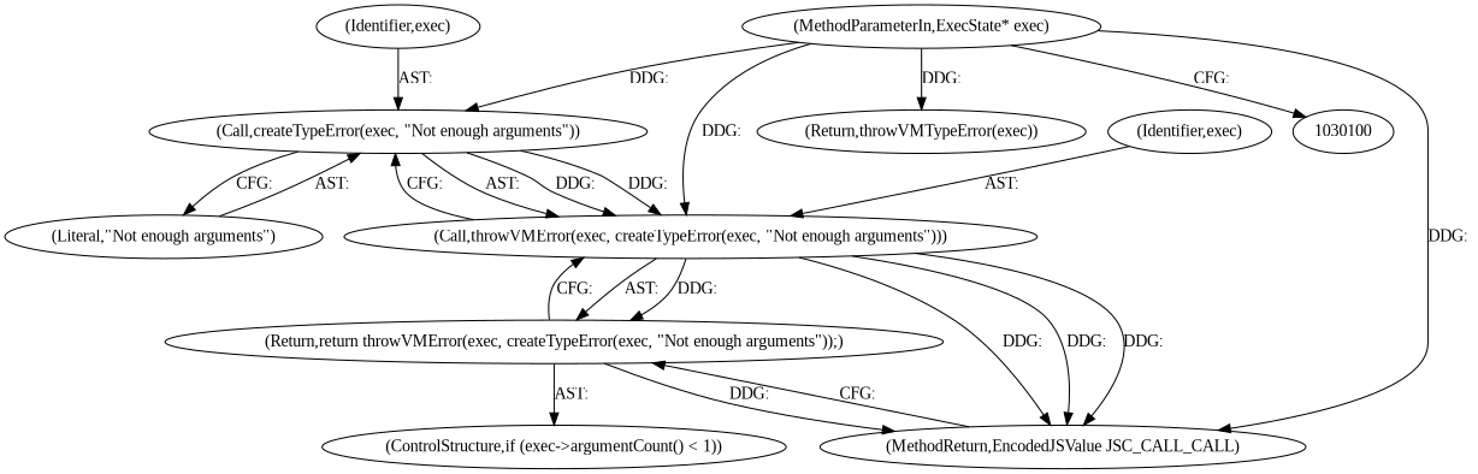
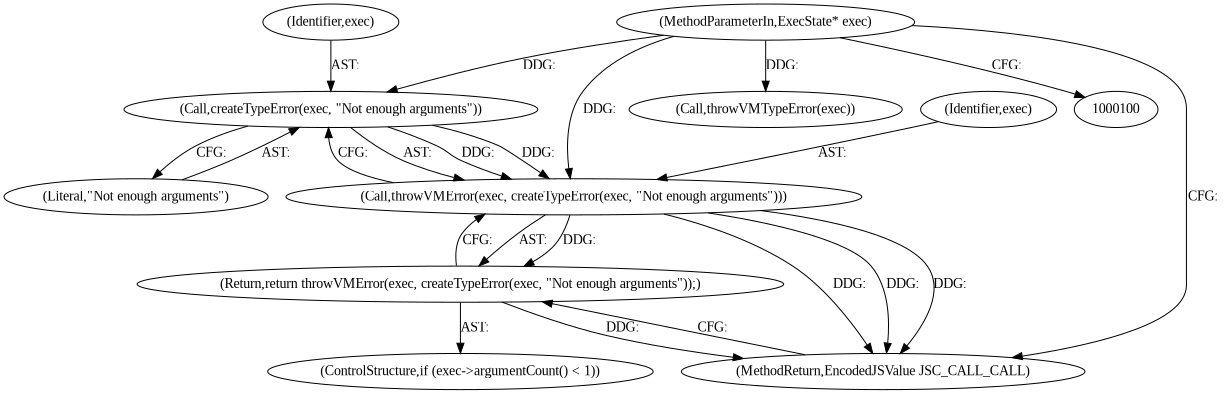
  digraph {
    fontname="Liberation Serif"
    node [fontname="Liberation Serif"]
    edge [fontname="Liberation Serif"]
    n1 [label="(Call,createTypeError(exec, \"Not enough arguments\"))"]
    n2 [label="(Call,throwVMError(exec, createTypeError(exec, \"Not enough arguments\")))"]
    n3 [label="(Literal,\"Not enough arguments\")"]
    n4 [label="(MethodReturn,EncodedJSValue JSC_CALL_CALL)"]
    n5 [label="(Return,return throwVMError(exec, createTypeError(exec, \"Not enough arguments\"));)"]
    n6 [label="(MethodParameterIn,ExecState* exec)"]
-   n7 [label="(Return,throwVMTypeError(exec))"]
-   1000100 [label=1030100]
+   n7 [label="(Call,throwVMTypeError(exec))"]
+   1000100
    n9 [label="(ControlStructure,if (exec->argumentCount() < 1))"]
    n10 [label="(Identifier,exec)"]
    n11 [label="(Identifier,exec)"]
    n1 -> n2 [label="AST: "]
    n1 -> n2 [label="DDG: "]
    n1 -> n2 [label="DDG: "]
    n1 -> n3 [label="CFG: "]
    n2 -> n1 [label="CFG: "]
    n2 -> n4 [label="DDG: "]
    n2 -> n4 [label="DDG: "]
    n2 -> n4 [label="DDG: "]
    n2 -> n5 [label="AST: "]
    n2 -> n5 [label="DDG: "]
    n3 -> n1 [label="AST: "]
    n4 -> n5 [label="CFG: "]
    n5 -> n2 [label="CFG: "]
    n5 -> n4 [label="DDG: "]
    n5 -> n9 [label="AST: "]
    n6 -> n1 [label="DDG: "]
    n6 -> n2 [label="DDG: "]
-   n6 -> n4 [label="DDG: "]
+   n6 -> n4 [label="CFG: "]
    n6 -> n7 [label="DDG: "]
    n6 -> 1000100 [label="CFG: "]
    n10 -> n1 [label="AST: "]
    n11 -> n2 [label="AST: "]
  }
